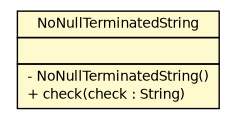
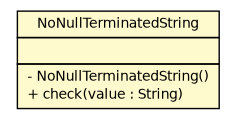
  digraph {
    nodesep=0.25
    ranksep=0.5
-   n1 [fontcolor=black fontname=Helvetica fontsize=10.0 label=<<table title="org.ietf.nea.pa.validate.rules.NoNullTerminatedString" border="0" cellborder="1" cellspacing="0" cellpadding="2" port="p" bgcolor="lemonChiffon" href="./NoNullTerminatedString.html"> 		<tr><td><table border="0" cellspacing="0" cellpadding="1"> <tr><td align="center" balign="center"> NoNullTerminatedString </td></tr> 		</table></td></tr> 		<tr><td><table border="0" cellspacing="0" cellpadding="1"> <tr><td align="left" balign="left">  </td></tr> 		</table></td></tr> 		<tr><td><table border="0" cellspacing="0" cellpadding="1"> <tr><td align="left" balign="left"> - NoNullTerminatedString() </td></tr> <tr><td align="left" balign="left"> + check(check : String) </td></tr> 		</table></td></tr> 		</table>> shape=plaintext]
+   n1 [fontcolor=black fontname=Helvetica fontsize=10.0 label=<<table title="org.ietf.nea.pa.validate.rules.NoNullTerminatedString" border="0" cellborder="1" cellspacing="0" cellpadding="2" port="p" bgcolor="lemonChiffon" href="./NoNullTerminatedString.html"> 		<tr><td><table border="0" cellspacing="0" cellpadding="1"> <tr><td align="center" balign="center"> NoNullTerminatedString </td></tr> 		</table></td></tr> 		<tr><td><table border="0" cellspacing="0" cellpadding="1"> <tr><td align="left" balign="left">  </td></tr> 		</table></td></tr> 		<tr><td><table border="0" cellspacing="0" cellpadding="1"> <tr><td align="left" balign="left"> - NoNullTerminatedString() </td></tr> <tr><td align="left" balign="left"> + check(value : String) </td></tr> 		</table></td></tr> 		</table>> shape=plaintext]
  }
